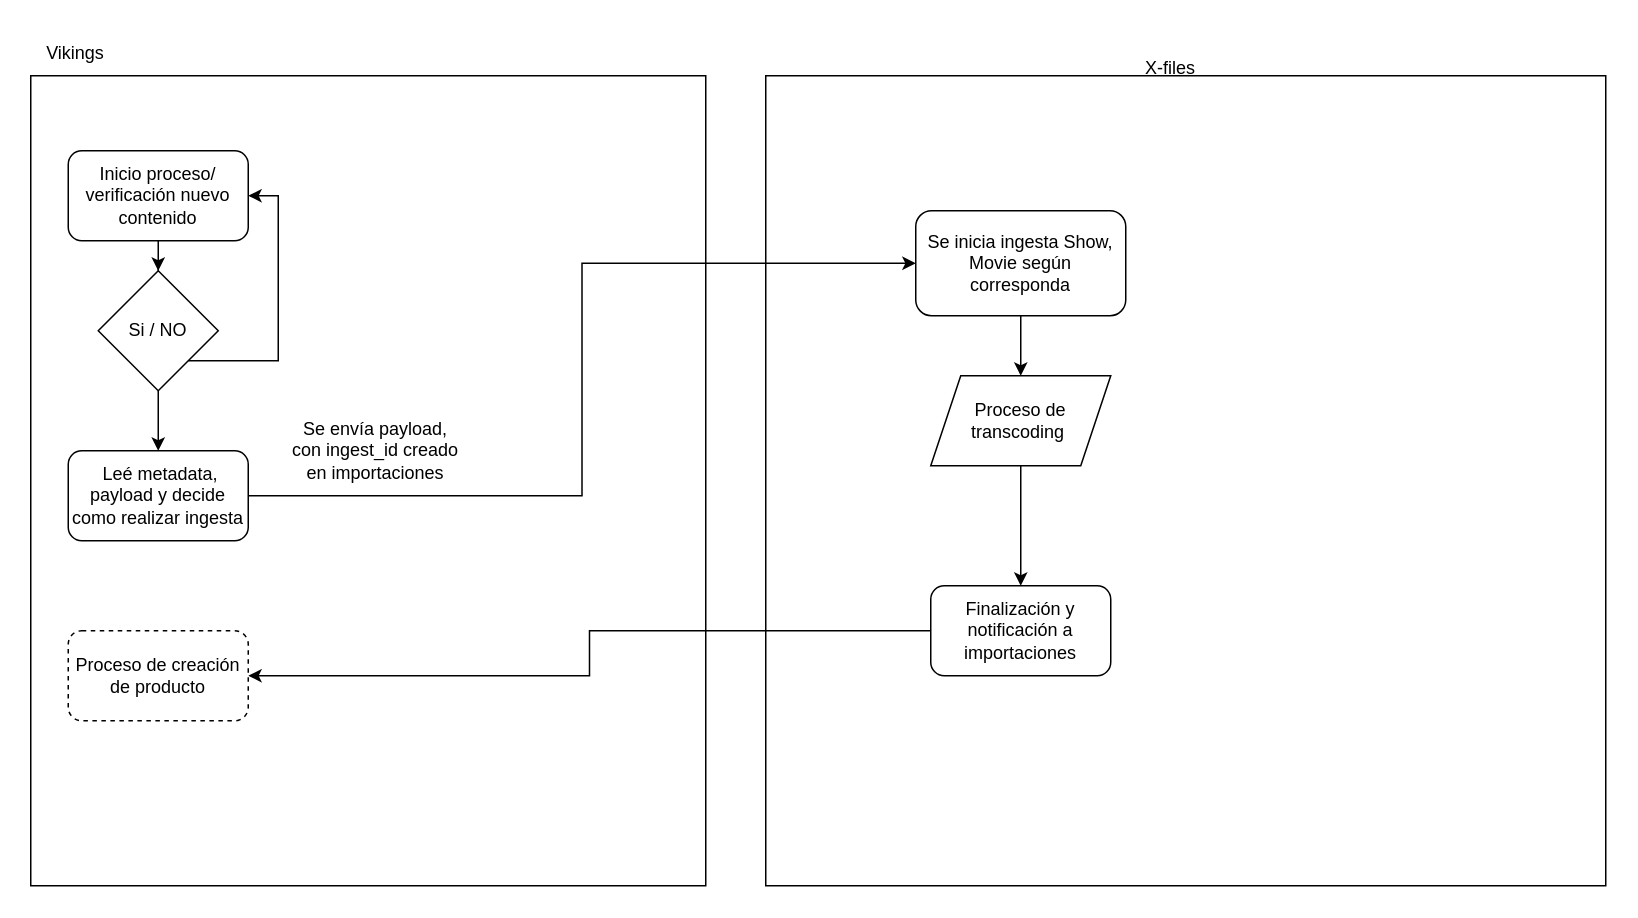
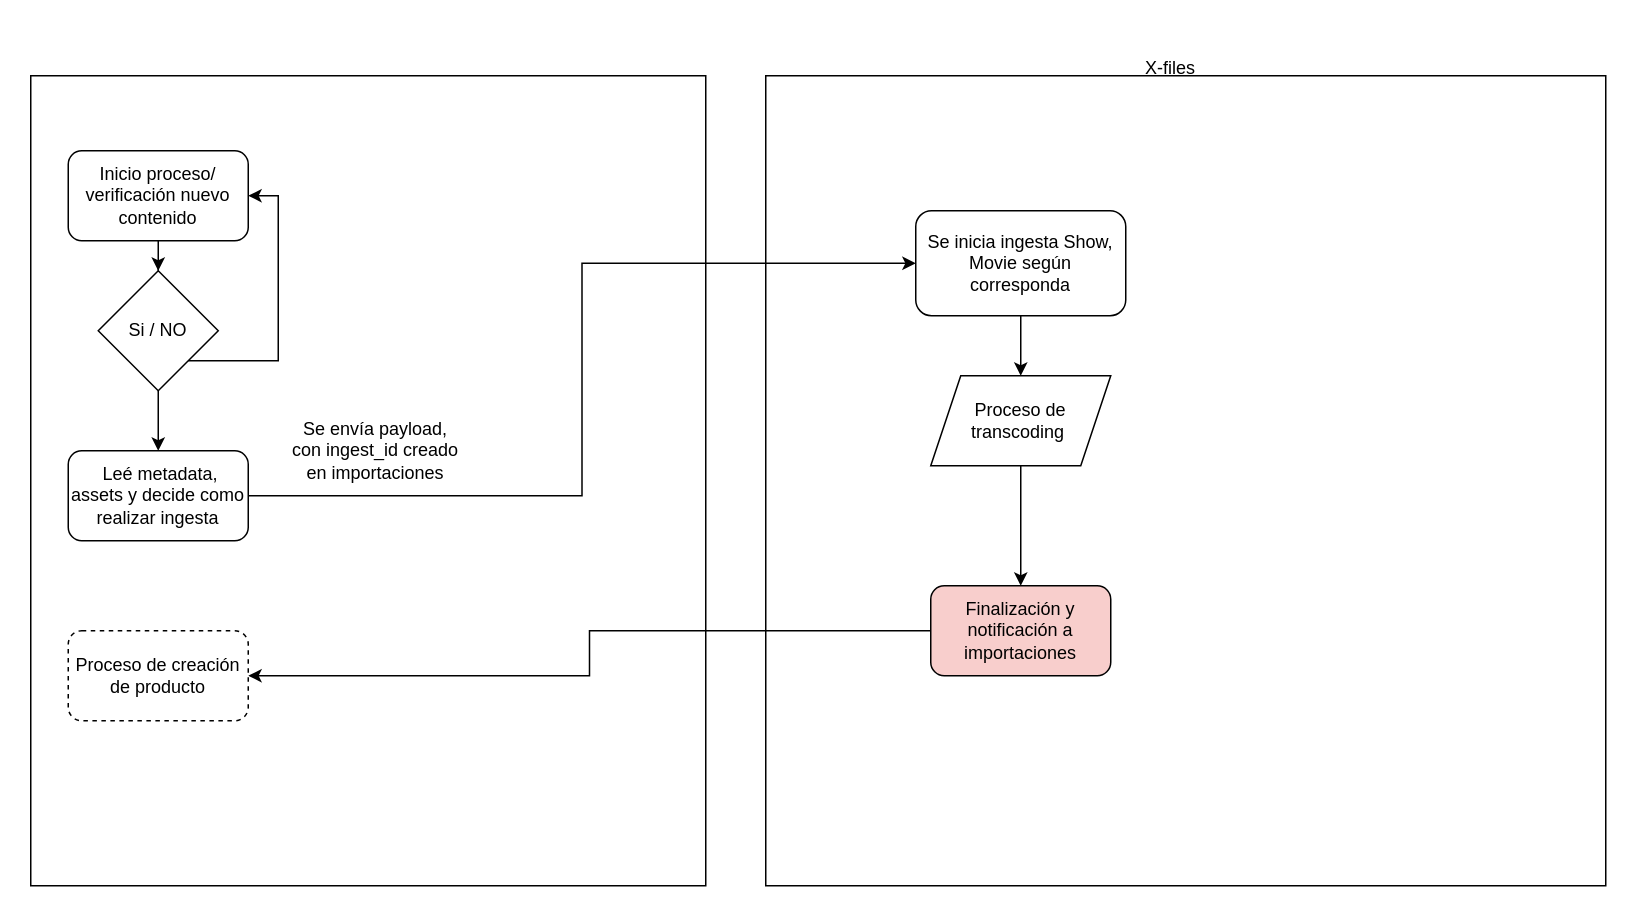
  <mxCell id="0" />
  <mxCell id="1" parent="0" />
  <mxCell id="2" value="" style="rounded=0;whiteSpace=wrap;html=1;" vertex="1" parent="1"><mxGeometry x="510" y="50" width="560" height="540" as="geometry" /></mxCell>
  <mxCell id="3" value="X-files" style="text;html=1;strokeColor=none;fillColor=none;align=center;verticalAlign=middle;whiteSpace=wrap;rounded=0;" vertex="1" parent="1"><mxGeometry x="750" y="30" width="60" height="30" as="geometry" /></mxCell>
  <mxCell id="4" value="" style="rounded=0;whiteSpace=wrap;html=1;" vertex="1" parent="1"><mxGeometry x="20" y="50" width="450" height="540" as="geometry" /></mxCell>
- <mxCell id="5" value="Vikings" style="text;html=1;strokeColor=none;fillColor=none;align=center;verticalAlign=middle;whiteSpace=wrap;rounded=0;" vertex="1" parent="1"><mxGeometry x="20" y="20" width="60" height="30" as="geometry" /></mxCell>
  <mxCell id="6" value="" style="edgeStyle=orthogonalEdgeStyle;rounded=0;orthogonalLoop=1;jettySize=auto;html=1;" edge="1" parent="1" source="7" target="12"><mxGeometry relative="1" as="geometry" /></mxCell>
  <mxCell id="7" value="Inicio proceso/&lt;br&gt;verificación nuevo contenido" style="rounded=1;whiteSpace=wrap;html=1;" vertex="1" parent="1"><mxGeometry x="45" y="100" width="120" height="60" as="geometry" /></mxCell>
  <mxCell id="8" style="edgeStyle=orthogonalEdgeStyle;rounded=0;orthogonalLoop=1;jettySize=auto;html=1;entryX=0;entryY=0.5;entryDx=0;entryDy=0;" edge="1" parent="1" source="9" target="14"><mxGeometry relative="1" as="geometry" /></mxCell>
- <mxCell id="9" value="&amp;nbsp;Leé metadata, payload y decide como realizar ingesta" style="rounded=1;whiteSpace=wrap;html=1;" vertex="1" parent="1"><mxGeometry x="45" y="300" width="120" height="60" as="geometry" /></mxCell>
+ <mxCell id="9" value="&amp;nbsp;Leé metadata, assets y decide como realizar ingesta" style="rounded=1;whiteSpace=wrap;html=1;" vertex="1" parent="1"><mxGeometry x="45" y="300" width="120" height="60" as="geometry" /></mxCell>
  <mxCell id="10" value="" style="edgeStyle=orthogonalEdgeStyle;rounded=0;orthogonalLoop=1;jettySize=auto;html=1;" edge="1" parent="1" source="12" target="9"><mxGeometry relative="1" as="geometry" /></mxCell>
  <mxCell id="11" style="edgeStyle=orthogonalEdgeStyle;rounded=0;orthogonalLoop=1;jettySize=auto;html=1;entryX=1;entryY=0.5;entryDx=0;entryDy=0;" edge="1" parent="1" source="12" target="7"><mxGeometry relative="1" as="geometry"><Array as="points"><mxPoint x="185" y="240" /><mxPoint x="185" y="130" /></Array></mxGeometry></mxCell>
  <mxCell id="12" value="Si / NO" style="rhombus;whiteSpace=wrap;html=1;" vertex="1" parent="1"><mxGeometry x="65" y="180" width="80" height="80" as="geometry" /></mxCell>
  <mxCell id="13" value="" style="edgeStyle=orthogonalEdgeStyle;rounded=0;orthogonalLoop=1;jettySize=auto;html=1;" edge="1" parent="1" source="14" target="20"><mxGeometry relative="1" as="geometry" /></mxCell>
  <mxCell id="14" value="Se inicia ingesta Show, Movie según corresponda" style="rounded=1;whiteSpace=wrap;html=1;" vertex="1" parent="1"><mxGeometry x="610" y="140" width="140" height="70" as="geometry" /></mxCell>
  <mxCell id="15" value="Se envía payload, con ingest_id creado en importaciones" style="text;html=1;strokeColor=none;fillColor=none;align=center;verticalAlign=middle;whiteSpace=wrap;rounded=0;" vertex="1" parent="1"><mxGeometry x="190" y="270" width="120" height="60" as="geometry" /></mxCell>
  <mxCell id="16" style="edgeStyle=orthogonalEdgeStyle;rounded=0;orthogonalLoop=1;jettySize=auto;html=1;" edge="1" parent="1" source="17" target="18"><mxGeometry relative="1" as="geometry" /></mxCell>
- <mxCell id="17" value="Finalización y notificación a importaciones" style="rounded=1;whiteSpace=wrap;html=1;" vertex="1" parent="1"><mxGeometry x="620" y="390" width="120" height="60" as="geometry" /></mxCell>
+ <mxCell id="17" value="Finalización y notificación a importaciones" style="rounded=1;whiteSpace=wrap;html=1;fillColor=#f8cecc;" vertex="1" parent="1"><mxGeometry x="620" y="390" width="120" height="60" as="geometry" /></mxCell>
  <mxCell id="18" value="Proceso de creación de producto" style="rounded=1;whiteSpace=wrap;html=1;dashed=1;" vertex="1" parent="1"><mxGeometry x="45" y="420" width="120" height="60" as="geometry" /></mxCell>
  <mxCell id="19" value="" style="edgeStyle=orthogonalEdgeStyle;rounded=0;orthogonalLoop=1;jettySize=auto;html=1;" edge="1" parent="1" source="20" target="17"><mxGeometry relative="1" as="geometry" /></mxCell>
  <mxCell id="20" value="Proceso de transcoding&amp;nbsp;" style="shape=parallelogram;perimeter=parallelogramPerimeter;whiteSpace=wrap;html=1;fixedSize=1;" vertex="1" parent="1"><mxGeometry x="620" y="250" width="120" height="60" as="geometry" /></mxCell>
